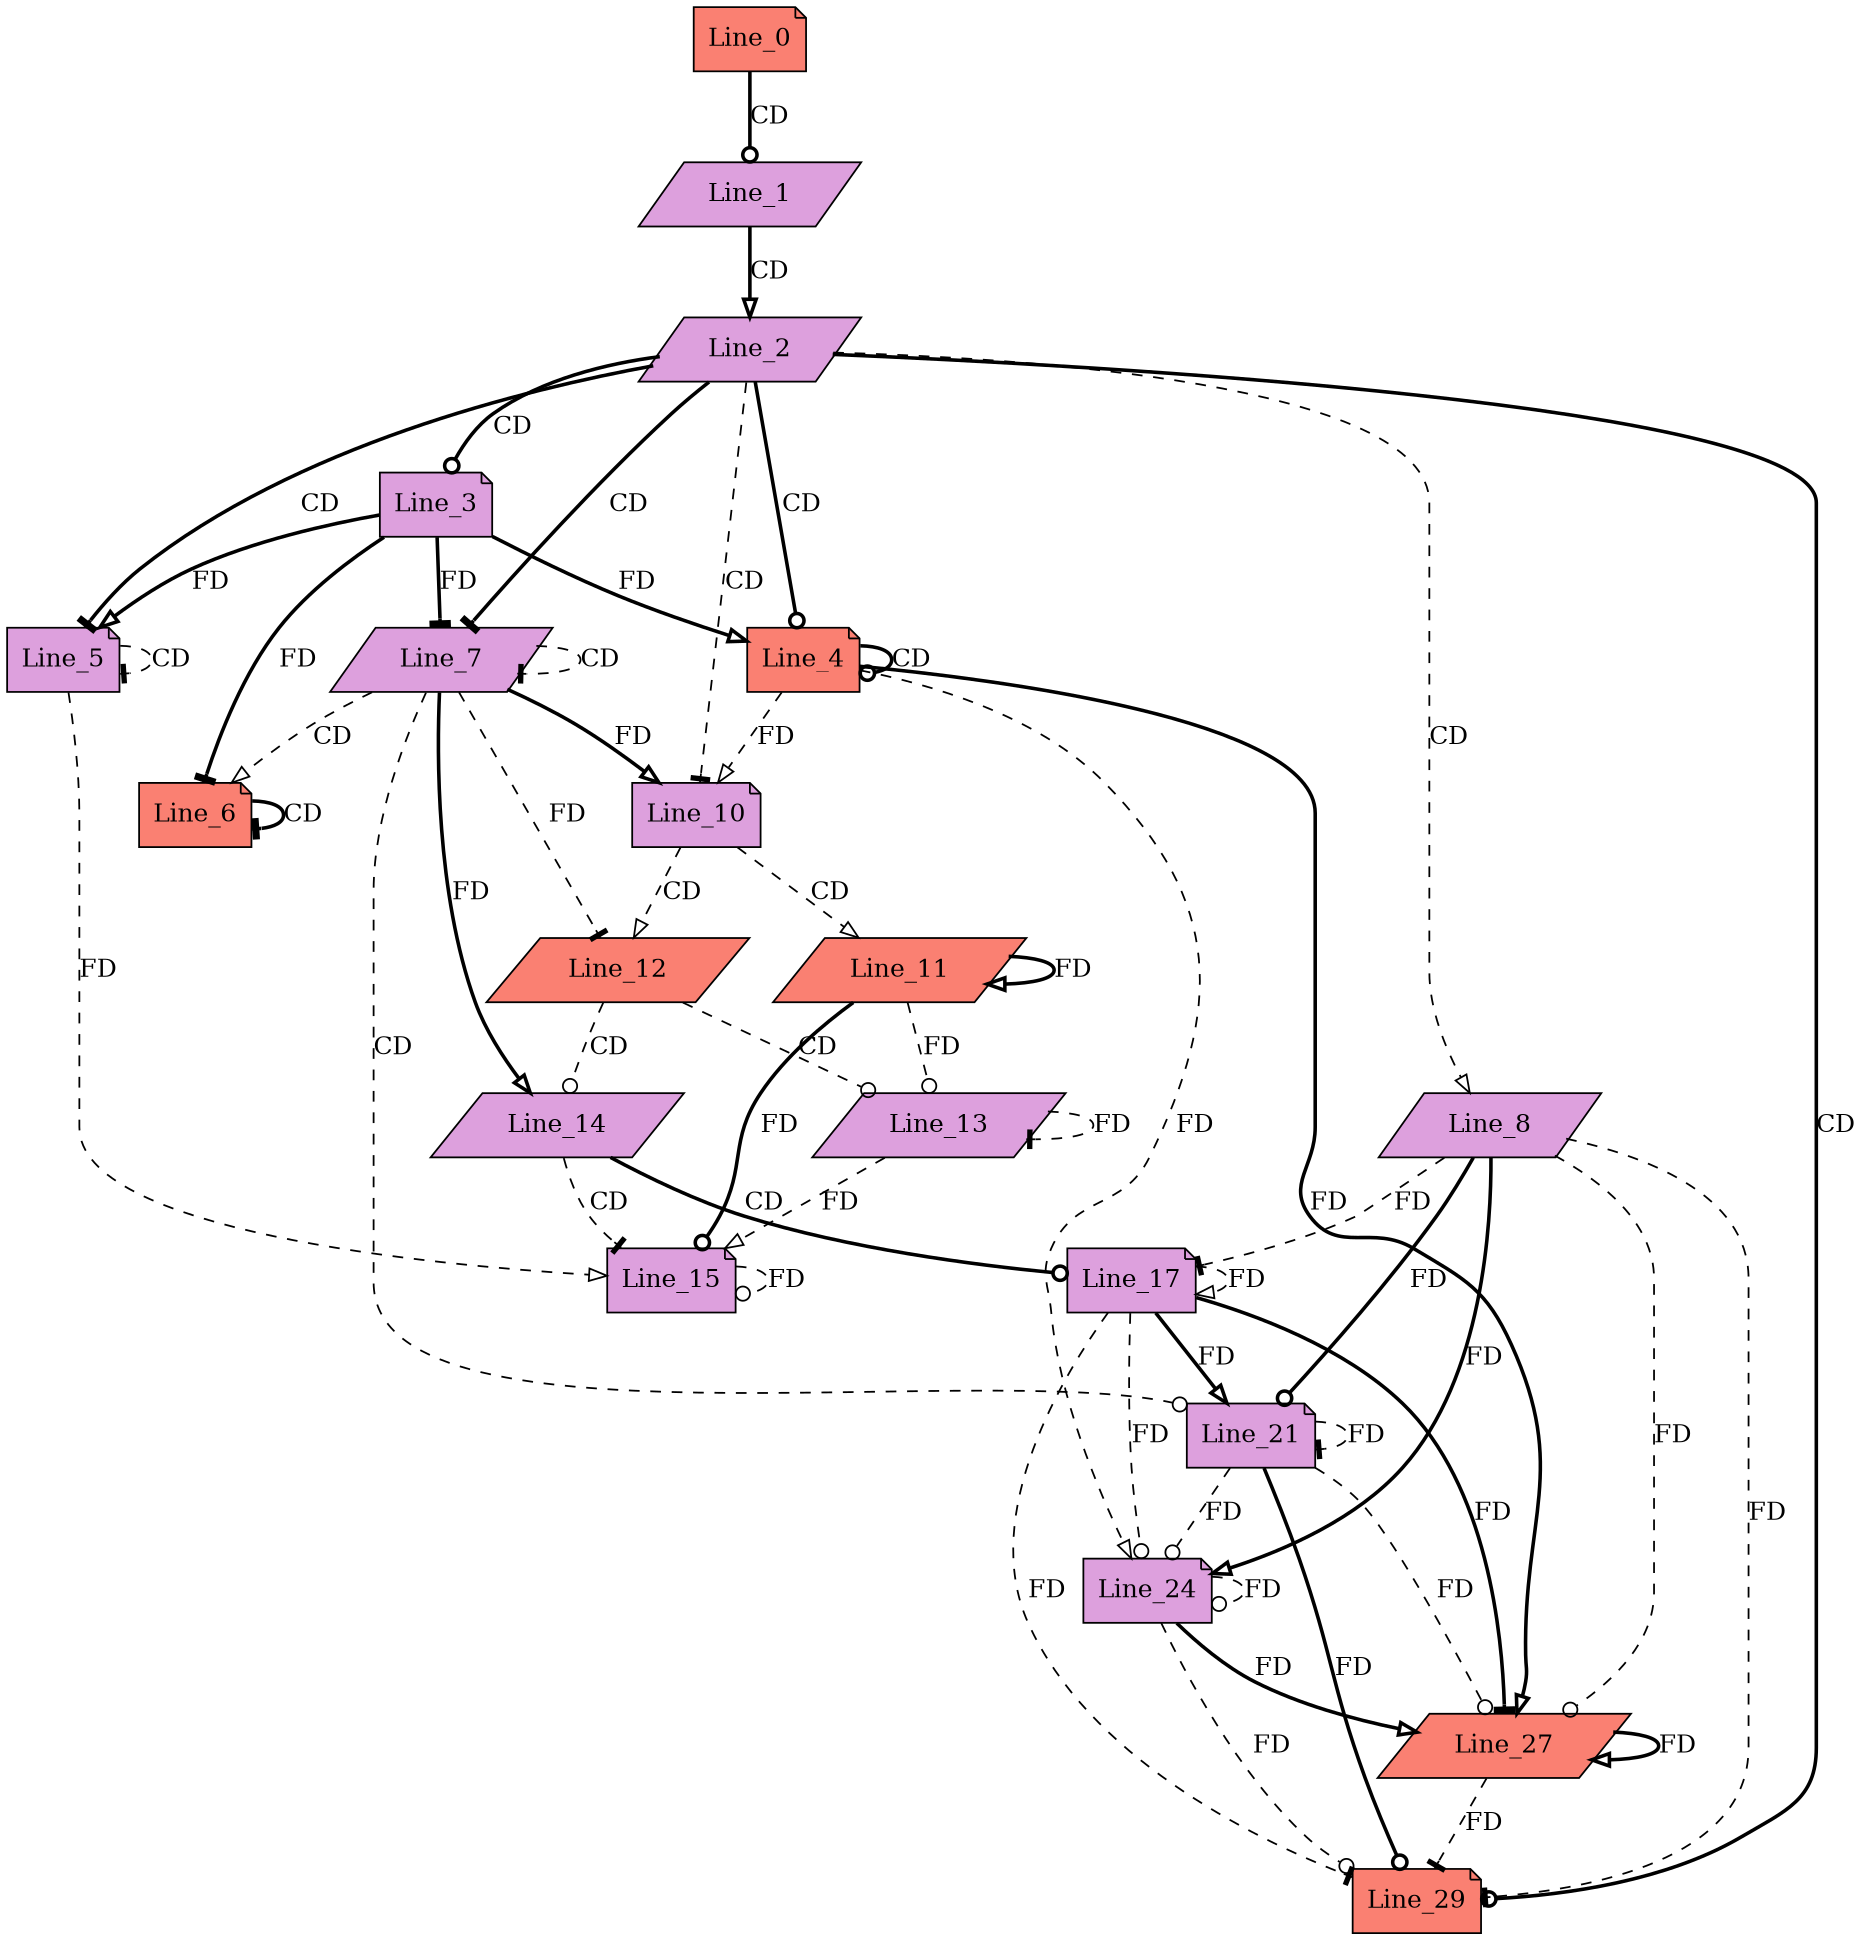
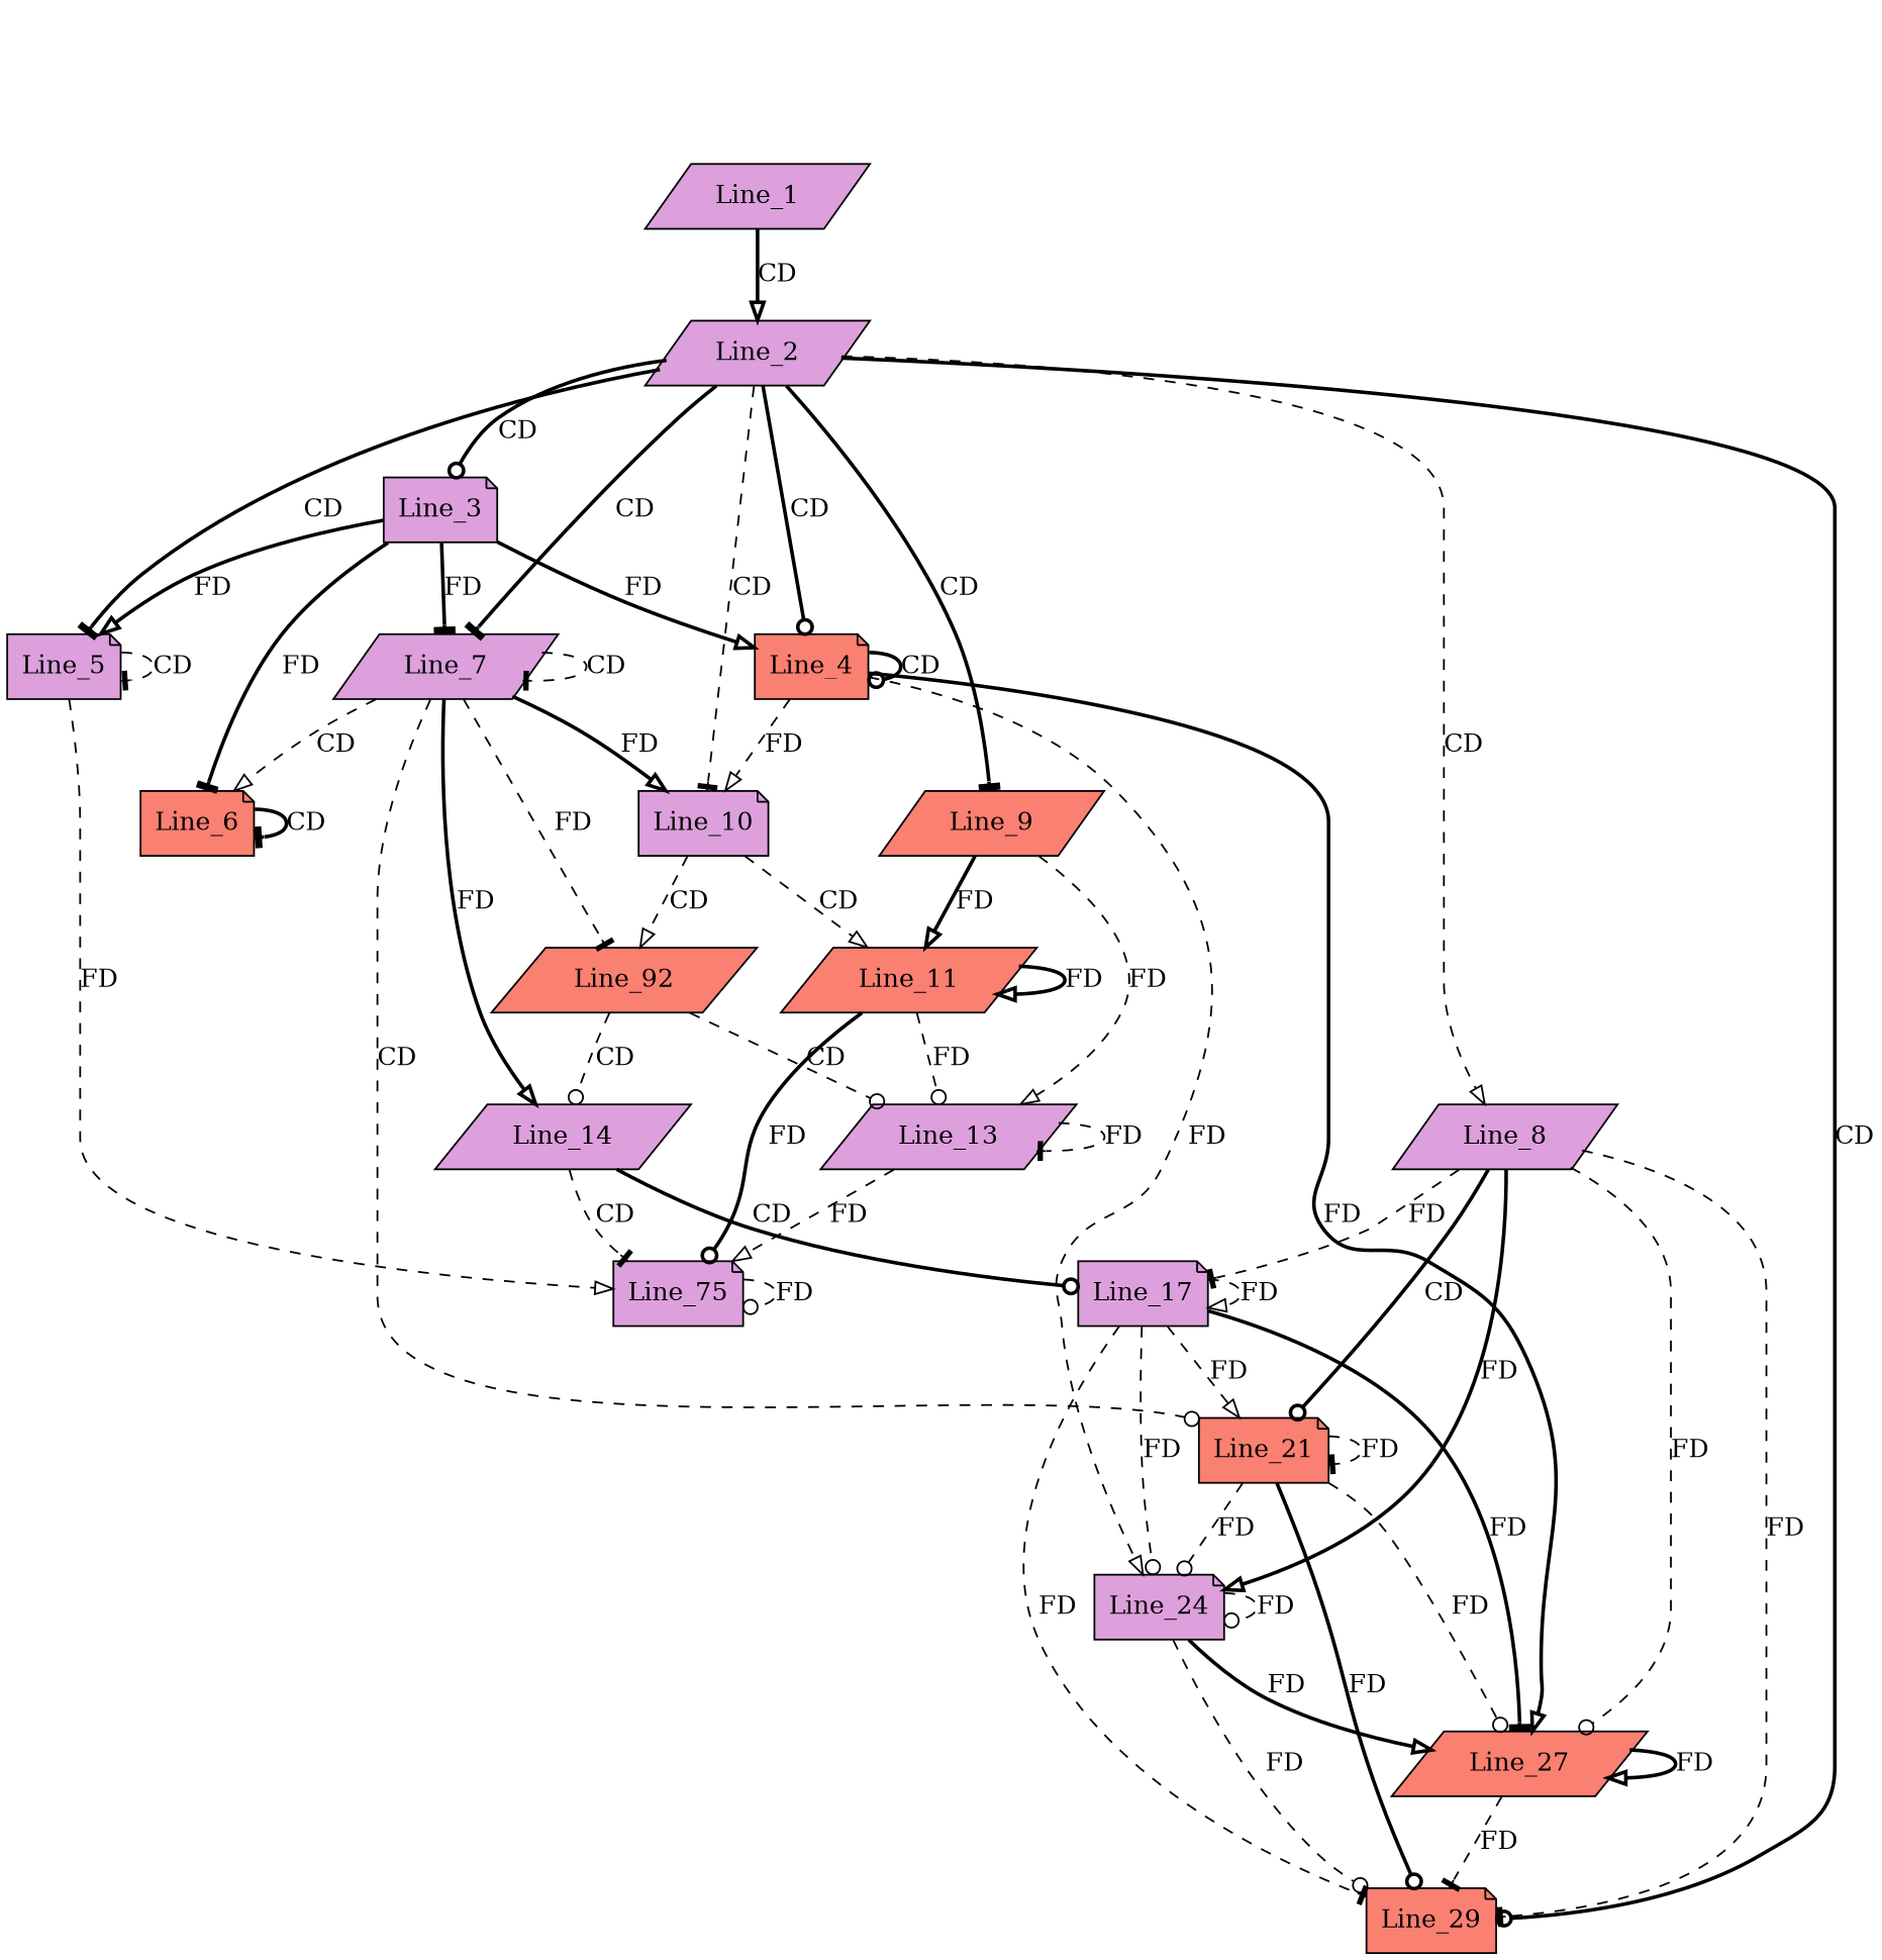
  digraph {
    node [fillcolor=plum shape=note style=filled]
    edge [arrowhead=onormal style=dashed]
-   Line_0 [fillcolor=salmon]
    Line_1 [shape=parallelogram]
    Line_2 [shape=parallelogram]
    Line_3
    Line_4 [fillcolor=salmon]
    Line_5
    Line_7 [shape=parallelogram]
    Line_8 [shape=parallelogram]
+   Line_9 [fillcolor=salmon shape=parallelogram]
    Line_10
    Line_29 [fillcolor=salmon]
    Line_6 [fillcolor=salmon]
    Line_24
    Line_27 [fillcolor=salmon shape=parallelogram]
-   Line_15
-   Line_12 [fillcolor=salmon shape=parallelogram]
+   Line_15 [label=Line_75]
+   Line_12 [fillcolor=salmon shape=parallelogram label=Line_92]
    Line_14 [shape=parallelogram]
-   Line_21
+   Line_21 [fillcolor=salmon]
    Line_17
    Line_11 [fillcolor=salmon shape=parallelogram]
    Line_13 [shape=parallelogram]
-   Line_0 -> Line_1 [arrowhead=odot label=CD style=bold]
    Line_1 -> Line_2 [label=CD style=bold]
    Line_2 -> Line_3 [arrowhead=odot label=CD style=bold]
    Line_2 -> Line_4 [arrowhead=odot label=CD style=bold]
    Line_2 -> Line_5 [arrowhead=tee label=CD style=bold]
    Line_2 -> Line_7 [arrowhead=tee label=CD style=bold]
    Line_2 -> Line_8 [label=CD]
+   Line_2 -> Line_9 [arrowhead=tee label=CD style=bold]
    Line_2 -> Line_10 [arrowhead=tee label=CD]
    Line_2 -> Line_29 [arrowhead=odot label=CD style=bold]
    Line_3 -> Line_4 [label=FD style=bold]
    Line_3 -> Line_5 [label=FD style=bold]
    Line_3 -> Line_7 [arrowhead=tee label=FD style=bold]
    Line_3 -> Line_6 [arrowhead=tee label=FD style=bold]
    Line_4 -> Line_4 [arrowhead=odot label=CD style=bold]
    Line_4 -> Line_10 [label=FD]
    Line_4 -> Line_24 [label=FD]
    Line_4 -> Line_27 [label=FD style=bold]
    Line_5 -> Line_5 [arrowhead=tee label=CD]
    Line_5 -> Line_15 [label=FD]
    Line_7 -> Line_7 [arrowhead=tee label=CD]
    Line_7 -> Line_10 [label=FD style=bold]
    Line_7 -> Line_6 [label=CD]
    Line_7 -> Line_12 [arrowhead=tee label=FD]
    Line_7 -> Line_14 [label=FD style=bold]
    Line_7 -> Line_21 [arrowhead=odot label=CD]
    Line_8 -> Line_29 [arrowhead=tee label=FD]
    Line_8 -> Line_24 [label=FD style=bold]
    Line_8 -> Line_27 [arrowhead=odot label=FD]
-   Line_8 -> Line_21 [arrowhead=odot label=FD style=bold]
+   Line_8 -> Line_21 [arrowhead=odot label=CD style=bold]
    Line_8 -> Line_17 [arrowhead=tee label=FD]
+   Line_9 -> Line_11 [label=FD style=bold]
+   Line_9 -> Line_13 [label=FD]
    Line_10 -> Line_12 [label=CD]
    Line_10 -> Line_11 [label=CD]
    Line_6 -> Line_6 [arrowhead=tee label=CD style=bold]
    Line_24 -> Line_29 [arrowhead=odot label=FD]
    Line_24 -> Line_24 [arrowhead=odot label=FD]
    Line_24 -> Line_27 [label=FD style=bold]
    Line_27 -> Line_29 [arrowhead=tee label=FD]
    Line_27 -> Line_27 [label=FD style=bold]
    Line_15 -> Line_15 [arrowhead=odot label=FD]
    Line_12 -> Line_14 [arrowhead=odot label=CD]
    Line_12 -> Line_13 [arrowhead=odot label=CD]
    Line_14 -> Line_15 [arrowhead=tee label=CD]
    Line_14 -> Line_17 [arrowhead=odot label=CD style=bold]
    Line_21 -> Line_29 [arrowhead=odot label=FD style=bold]
    Line_21 -> Line_24 [arrowhead=odot label=FD]
    Line_21 -> Line_27 [arrowhead=odot label=FD]
    Line_21 -> Line_21 [arrowhead=tee label=FD]
    Line_17 -> Line_29 [arrowhead=tee label=FD]
    Line_17 -> Line_24 [arrowhead=odot label=FD]
    Line_17 -> Line_27 [arrowhead=tee label=FD style=bold]
-   Line_17 -> Line_21 [label=FD style=bold]
+   Line_17 -> Line_21 [label=FD]
    Line_17 -> Line_17 [label=FD]
    Line_11 -> Line_15 [arrowhead=odot label=FD style=bold]
    Line_11 -> Line_11 [label=FD style=bold]
    Line_11 -> Line_13 [arrowhead=odot label=FD]
    Line_13 -> Line_15 [label=FD]
    Line_13 -> Line_13 [arrowhead=tee label=FD]
  }
